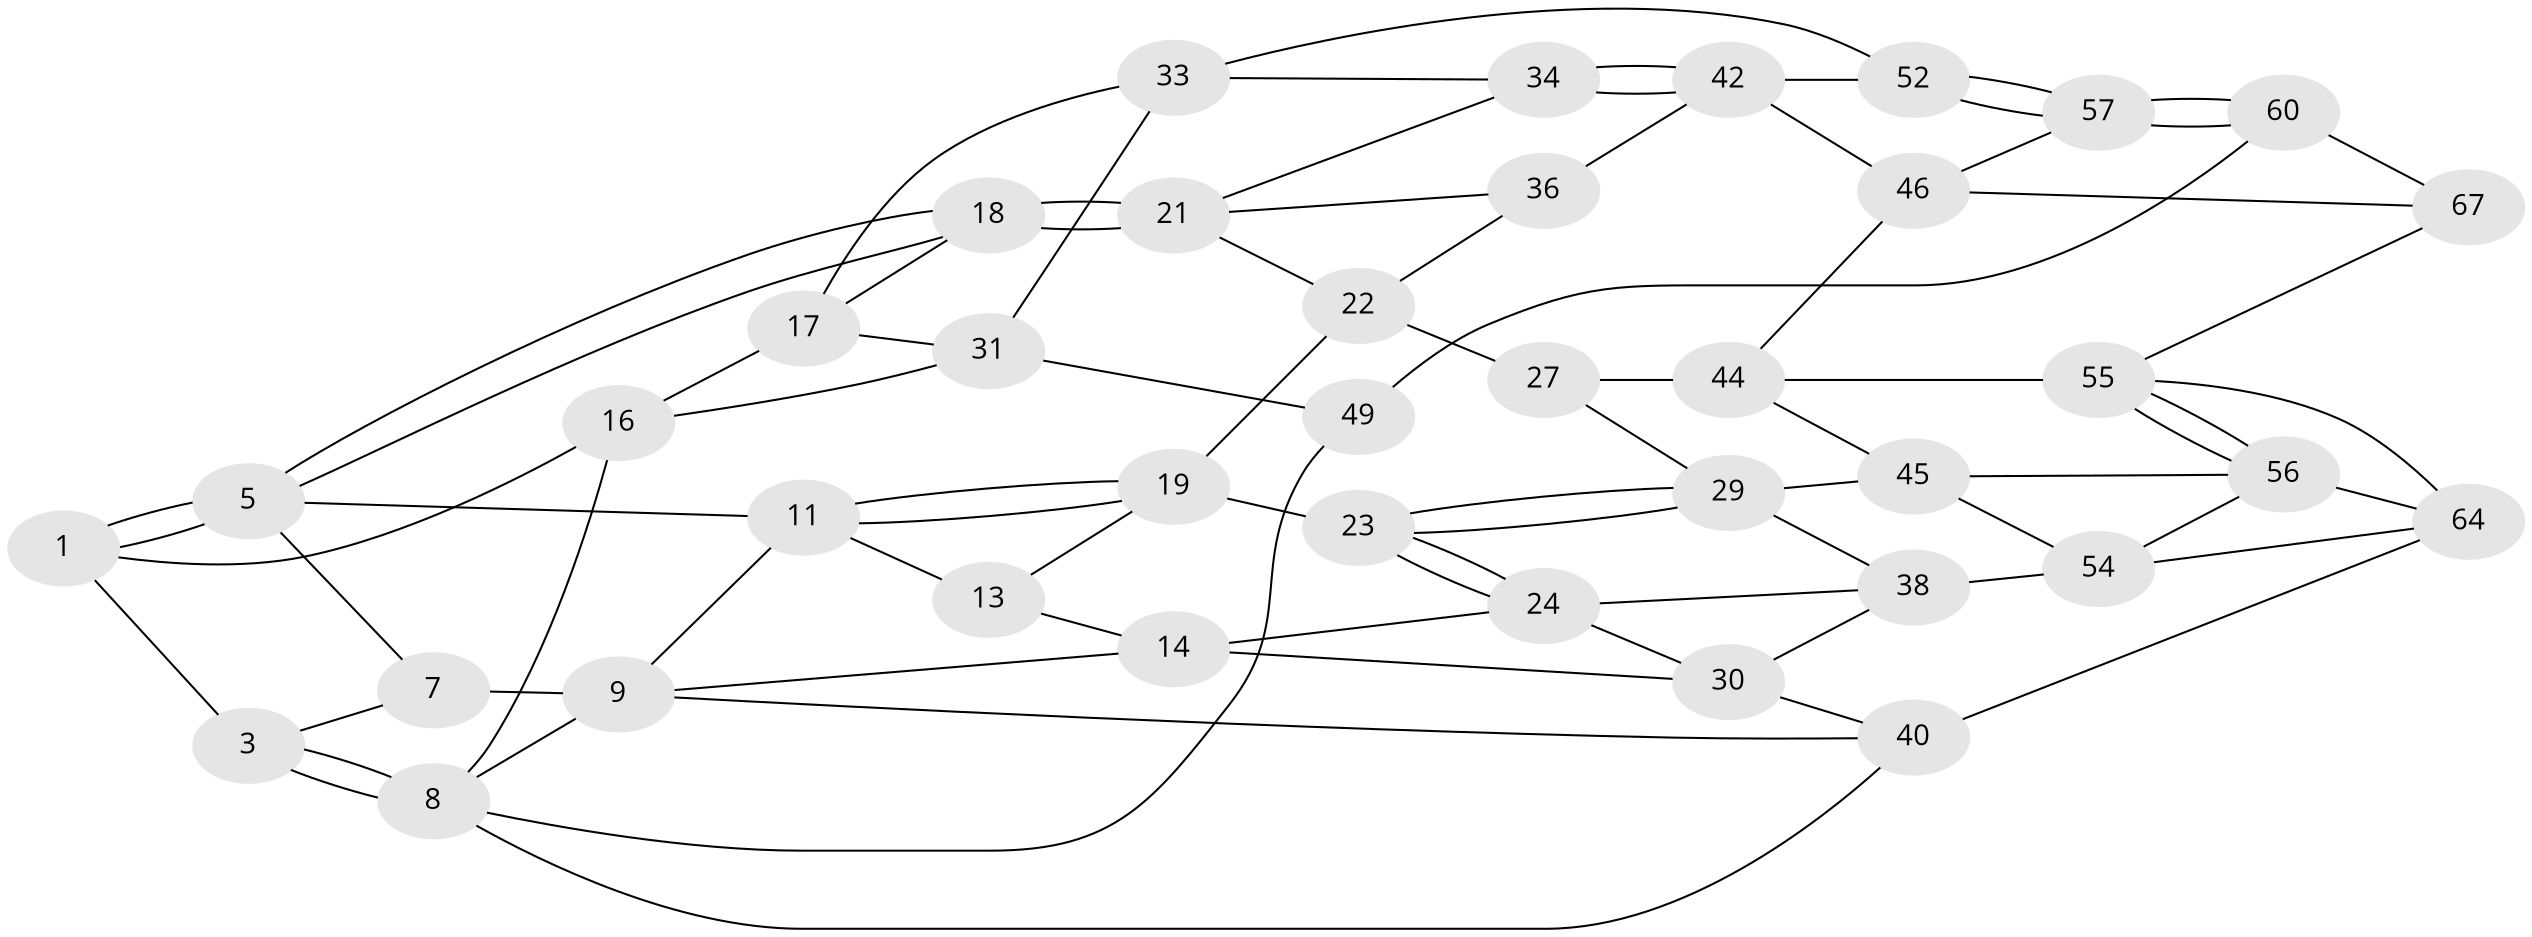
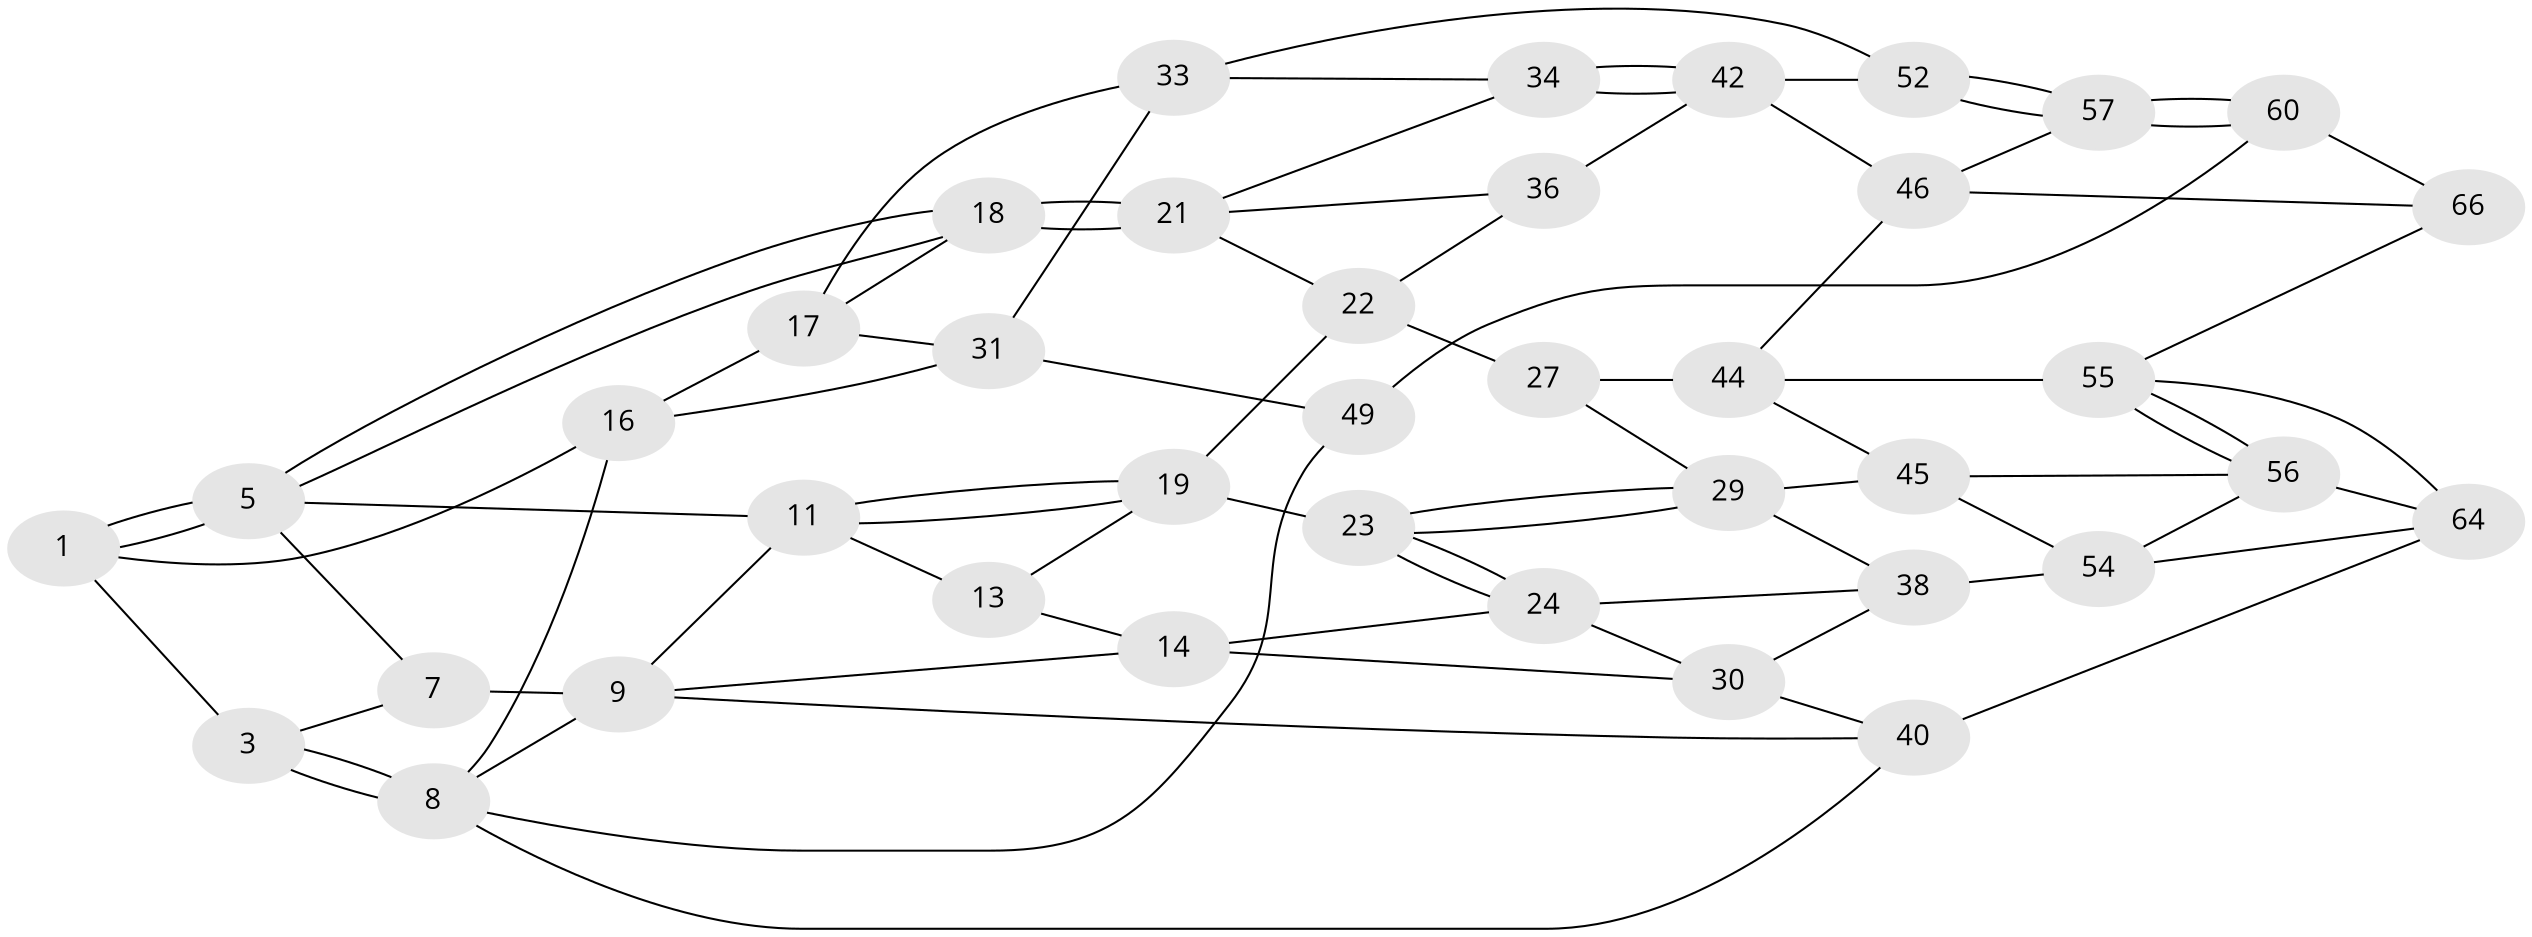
  graph {
    fontname="Open Sans"
    rankdir=LR
    node [color=gray90 fontname="Open Sans" style=filled]
    edge [fontname="Open Sans"]
    1 [super="+2"]
    3 [super="+4"]
    5 [super="+6"]
    16 [super="+25"]
    7
    8 [super="+48"]
    11 [super="+12"]
    18
    17 [super="+32"]
    31 [super="+50"]
    9 [super="+10"]
    40
    49 [super="+59"]
    13
    19 [super="+20"]
    21 [super="+35"]
    14 [super="+15"]
    64 [super="+65"]
    60 [super="+66"]
-   67 [super="+68"]
+   67 [super="+68" label=66]
    24 [super="+29"]
    30 [super="+39"]
    22 [super="+26"]
    23
    38 [super="+41"]
    33 [super="+51"]
    34
    52
    36
    27
    n31 [label=29 super="+37"]
    42 [super="+43"]
    44 [super="+47"]
    45 [super="+53"]
    54 [super="+62"]
    46 [super="+58"]
    55 [super="+63"]
    56 [super="+61"]
    57
    1 -- 3
    1 -- 5
    1 -- 5
    1 -- 16
    3 -- 7
    3 -- 8
    3 -- 8
    5 -- 7
    5 -- 11
    5 -- 18
    5 -- 18
    16 -- 17
    16 -- 31
    7 -- 9
    8 -- 16
    8 -- 9
    8 -- 40
    8 -- 49
    11 -- 13
    11 -- 19
    11 -- 19
    18 -- 21
    18 -- 21
    17 -- 18
    17 -- 31
    17 -- 33
    31 -- 49
    31 -- 33
    9 -- 11
    9 -- 40
    9 -- 14
    40 -- 64
    49 -- 60 [weight=2]
    13 -- 19
    13 -- 14
    19 -- 22
    19 -- 23
    21 -- 22
    21 -- 34
    21 -- 36
    14 -- 24
    14 -- 30
    60 -- 67
    24 -- 30
    24 -- 38
    30 -- 40
    30 -- 38
    22 -- 36
    22 -- 27
    23 -- 24
    23 -- 24
    23 -- n31
    23 -- n31
    38 -- 54
    33 -- 34
    33 -- 52
    34 -- 42
    34 -- 42
    52 -- 57
    52 -- 57
    36 -- 42
    27 -- n31
    27 -- 44
    n31 -- 38
    n31 -- 45
    42 -- 52
    42 -- 46
    44 -- 45
    44 -- 46
    44 -- 55
    45 -- 54
    45 -- 56
    54 -- 64
    54 -- 56
    46 -- 67
    46 -- 57
    55 -- 64
    55 -- 67
    55 -- 56
    55 -- 56
    56 -- 64
    57 -- 60
    57 -- 60
  }
